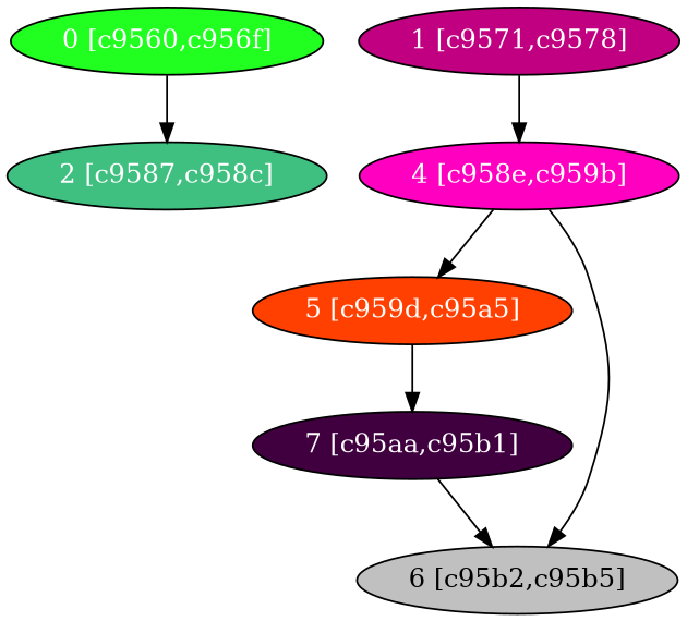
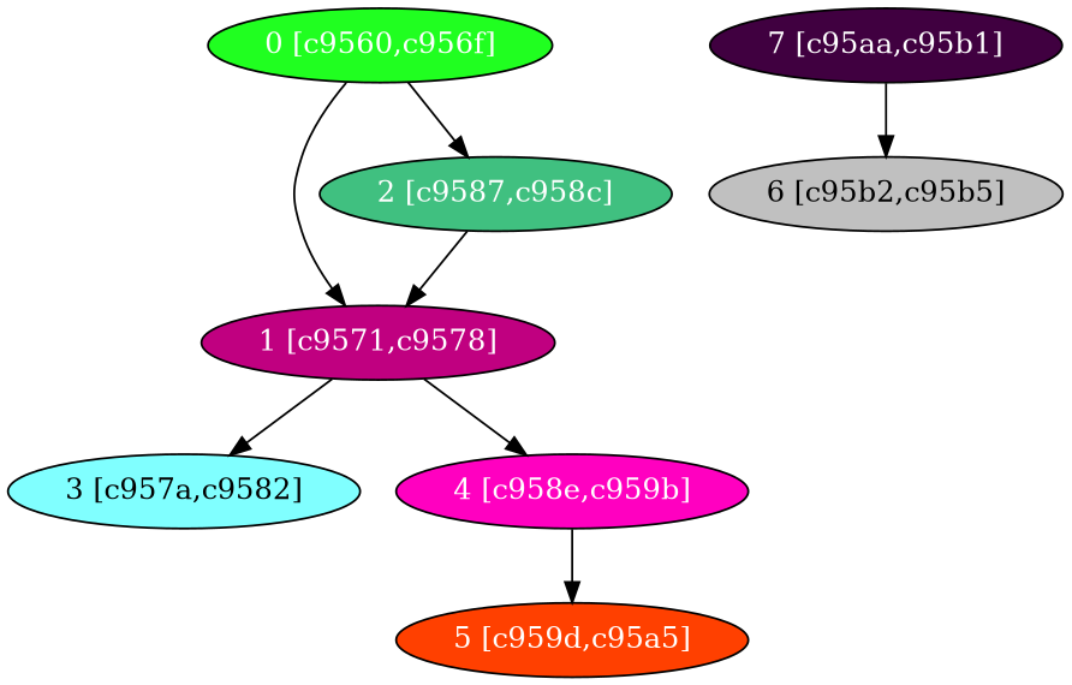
  digraph {
    node [fontcolor="#ffffff" shape=oval style=filled]
    n1 [fillcolor="#20FF20" label="0 [c9560,c956f]"]
    n2 [fillcolor="#C00080" label="1 [c9571,c9578]"]
    n3 [fillcolor="#40C080" label="2 [c9587,c958c]"]
+   n4 [fillcolor="#80FFFF" fontcolor="#000000" label="3 [c957a,c9582]"]
    n5 [fillcolor="#FF00C0" label="4 [c958e,c959b]"]
    n6 [fillcolor="#FF4000" label="5 [c959d,c95a5]"]
    n7 [fillcolor="#C0C0C0" fontcolor="#000000" label="6 [c95b2,c95b5]"]
    n8 [fillcolor="#400040" label="7 [c95aa,c95b1]"]
+   n1 -> n2
    n1 -> n3
+   n2 -> n4
    n2 -> n5
+   n3 -> n2
    n5 -> n6
-   n5 -> n7
-   n6 -> n8
    n8 -> n7
  }
